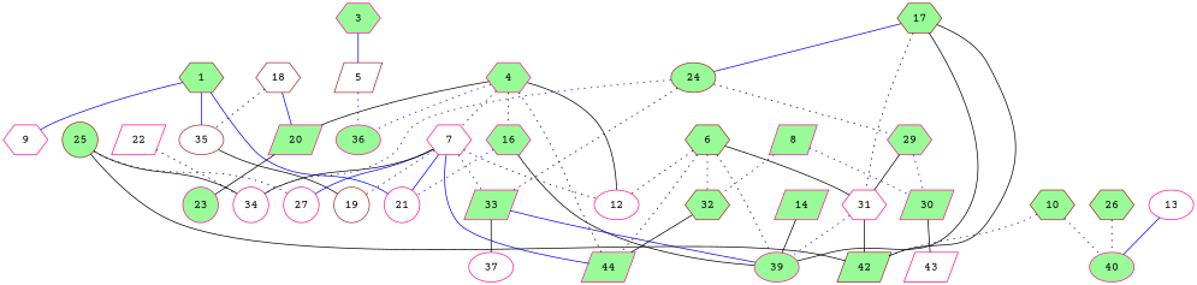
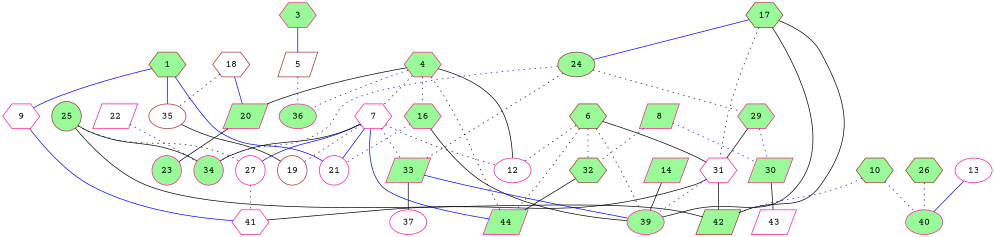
  graph {
    fontname="Courier Prime"
    node [color=deeppink fillcolor=palegreen fontname="Courier Prime" shape=hexagon style=filled]
    edge [color=black fontname="Courier Prime" style=solid weight=1.0]
    1 [color=brown]
    9 [fillcolor=white]
    21 [fillcolor=white shape=circle]
    35 [color=brown fillcolor=white shape=ellipse]
+   41 [fillcolor=white]
    19 [color=brown fillcolor=white shape=circle]
    5 [color=brown fillcolor=white shape=parallelogram]
    3
    36 [shape=ellipse]
    4
    7 [fillcolor=white]
    12 [fillcolor=white shape=ellipse]
    16
    20 [shape=parallelogram]
    44 [shape=parallelogram]
    27 [fillcolor=white shape=circle]
    33 [shape=parallelogram]
-   34 [fillcolor=white shape=circle]
+   34 [shape=circle]
    39 [shape=ellipse]
    23 [shape=circle]
    6 [color=brown]
    31 [fillcolor=white]
    32 [color=brown]
    42 [color=brown shape=parallelogram]
    37 [fillcolor=white shape=ellipse]
    8 [shape=parallelogram]
    30 [shape=parallelogram]
    43 [fillcolor=white shape=parallelogram]
    10 [color=brown]
    40 [shape=ellipse]
    13 [fillcolor=white shape=ellipse]
    14 [shape=parallelogram]
    17 [color=brown]
    24 [color=brown shape=ellipse]
    29
    18 [color=brown fillcolor=white]
    22 [fillcolor=white shape=parallelogram]
    25 [color=brown shape=circle]
    26 [color=brown]
    1 -- 9 [color=blue]
    1 -- 21 [color=blue]
    1 -- 35 [color=blue]
+   9 -- 41 [color=blue]
    35 -- 19
    5 -- 36 [color=blue style=dotted]
    3 -- 5 [color=blue]
    4 -- 36 [color=blue style=dotted]
    4 -- 7 [style=dotted]
    4 -- 12 [weight=2.0]
    4 -- 16 [style=dotted]
    4 -- 20
    4 -- 44 [style=dotted]
    7 -- 21 [color=blue]
    7 -- 19 [style=dotted]
    7 -- 12 [style=dotted]
    7 -- 44 [color=blue]
    7 -- 27 [color=blue]
    7 -- 33 [color=blue style=dotted]
    7 -- 34
    16 -- 21 [color=blue style=dotted]
    16 -- 39
    20 -- 23
+   27 -- 41 [color=blue style=dotted]
    33 -- 39 [color=blue]
    33 -- 37
    6 -- 12 [style=dotted]
    6 -- 44 [style=dotted]
    6 -- 39 [style=dotted]
    6 -- 31
    6 -- 32 [color=blue style=dotted]
+   31 -- 41
    31 -- 39 [color=blue style=dotted]
    31 -- 42
    32 -- 44
    8 -- 32 [color=blue style=dotted]
    8 -- 30 [color=blue style=dotted]
    30 -- 43
    10 -- 42 [color=blue style=dotted]
    10 -- 40 [color=blue style=dotted]
    13 -- 40 [color=blue]
    14 -- 39
    17 -- 39
    17 -- 31 [style=dotted]
    17 -- 42
    17 -- 24 [color=blue]
    24 -- 33 [style=dotted]
    24 -- 34 [color=blue style=dotted]
    24 -- 29 [style=dotted]
    29 -- 31
    29 -- 30 [color=blue style=dotted]
    18 -- 35 [style=dotted]
    18 -- 20 [color=blue]
-   22 -- 34 [style=dotted]
+   22 -- 34 [color=blue style=dotted]
    25 -- 27 [style=dotted]
    25 -- 34
    25 -- 42
    26 -- 40 [style=dotted]
  }
